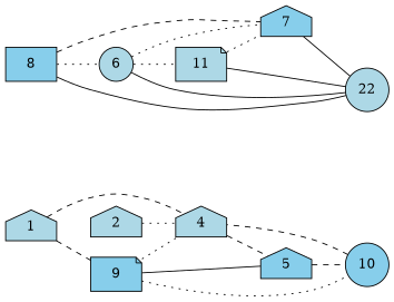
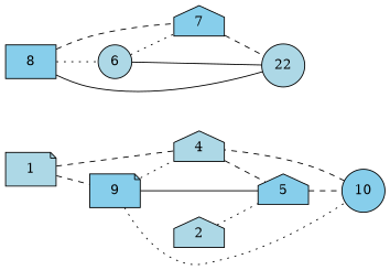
  graph {
    rankdir=LR
    node [aaLength=4 fillcolor=lightblue sequence=ILVA shape=house style=filled type=1]
    edge [distance0=11.0 frequency=1 style=dashed type0=2]
-   1 [aaLength=7 sequence=KACGLLG type=0]
+   1 [aaLength=7 sequence=KACGLLG shape=note type=0]
    4
    9 [fillcolor=skyblue shape=note]
    5 [aaLength=6 fillcolor=skyblue sequence=AIFTVD]
    10 [aaLength=6 fillcolor=skyblue sequence=AIFTVD shape=circle]
    2 [aaLength=6 sequence=KLTQFF type=0]
    8 [aaLength=3 fillcolor=skyblue sequence=VDI shape=box]
    6 [aaLength=8 sequence=CCVVVLEP shape=circle]
    7 [fillcolor=skyblue sequence=IPVS]
    n10 [aaLength=2 label=22 sequence=MK shape=circle]
-   11 [aaLength=8 sequence=CCVVVLEP shape=note]
    1 -- 4 [distance0=14.49028 type0=1]
    1 -- 9 [distance0=14.49028]
    4 -- 5
    9 -- 4 [distance0=0.0 style=dotted type0=5]
    9 -- 5 [style=solid]
    9 -- 10 [style=dotted type0=3]
    5 -- 10 [distance0=0.0 type0=5]
    10 -- 4
-   2 -- 4 [distance0=22.21917 style=dotted type0=3]
+   2 -- 5 [distance0=22.21917 style=dotted type0=3]
    8 -- 6 [distance0=26.0 style=dotted type0=3]
    8 -- 7 [distance0=10.0 distance1=7.0 frequency=2 type0=1 type1=4]
    8 -- n10 [distance0=16.0 style=solid]
    6 -- 7 [distance0=16.0 style=dotted type0=3]
    6 -- n10 [distance0=10.0 style=solid]
-   6 -- 11 [distance0=0.0 distance1=0.0 frequency=2 style=dotted type0=1 type1=5]
-   7 -- n10 [distance0=6.0 distance1=2.0 frequency=2 style=solid type0=1 type1=4]
-   11 -- 7 [distance0=16.0 style=dotted type0=3]
-   11 -- n10 [distance0=10.0 style=solid]
+   7 -- n10 [distance0=6.0 distance1=2.0 frequency=2 type0=1 type1=4]
  }
